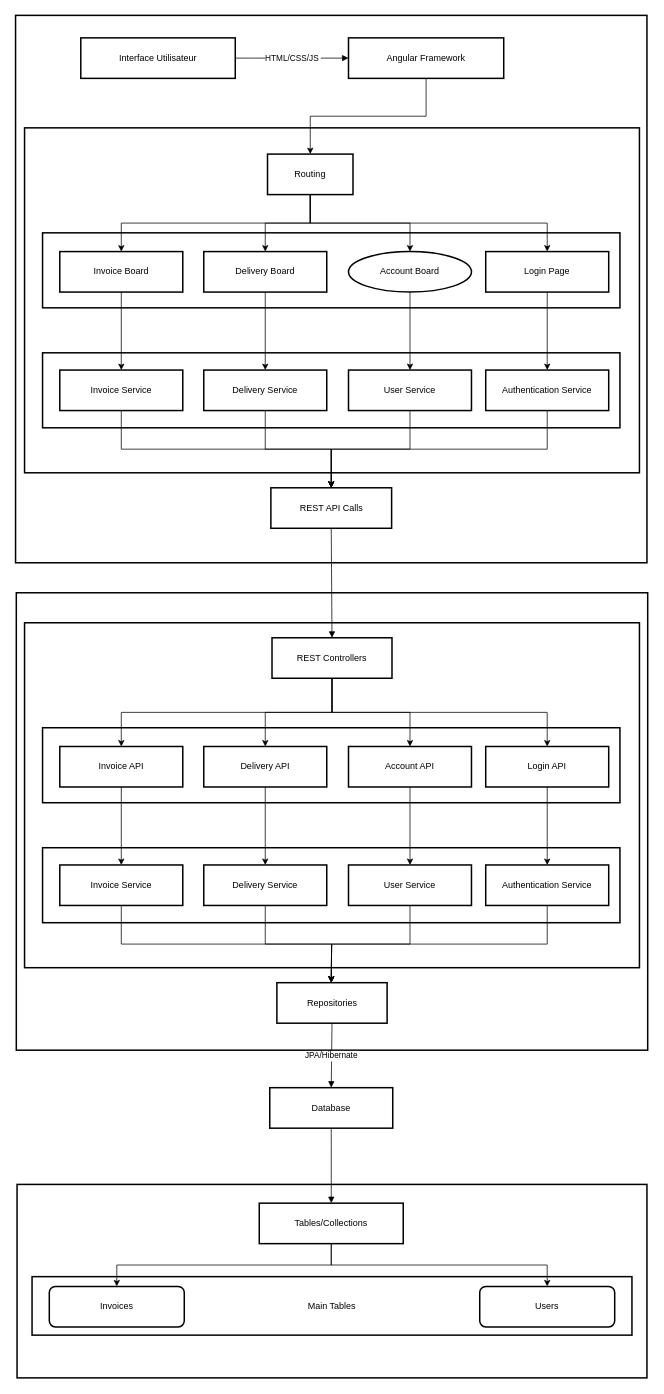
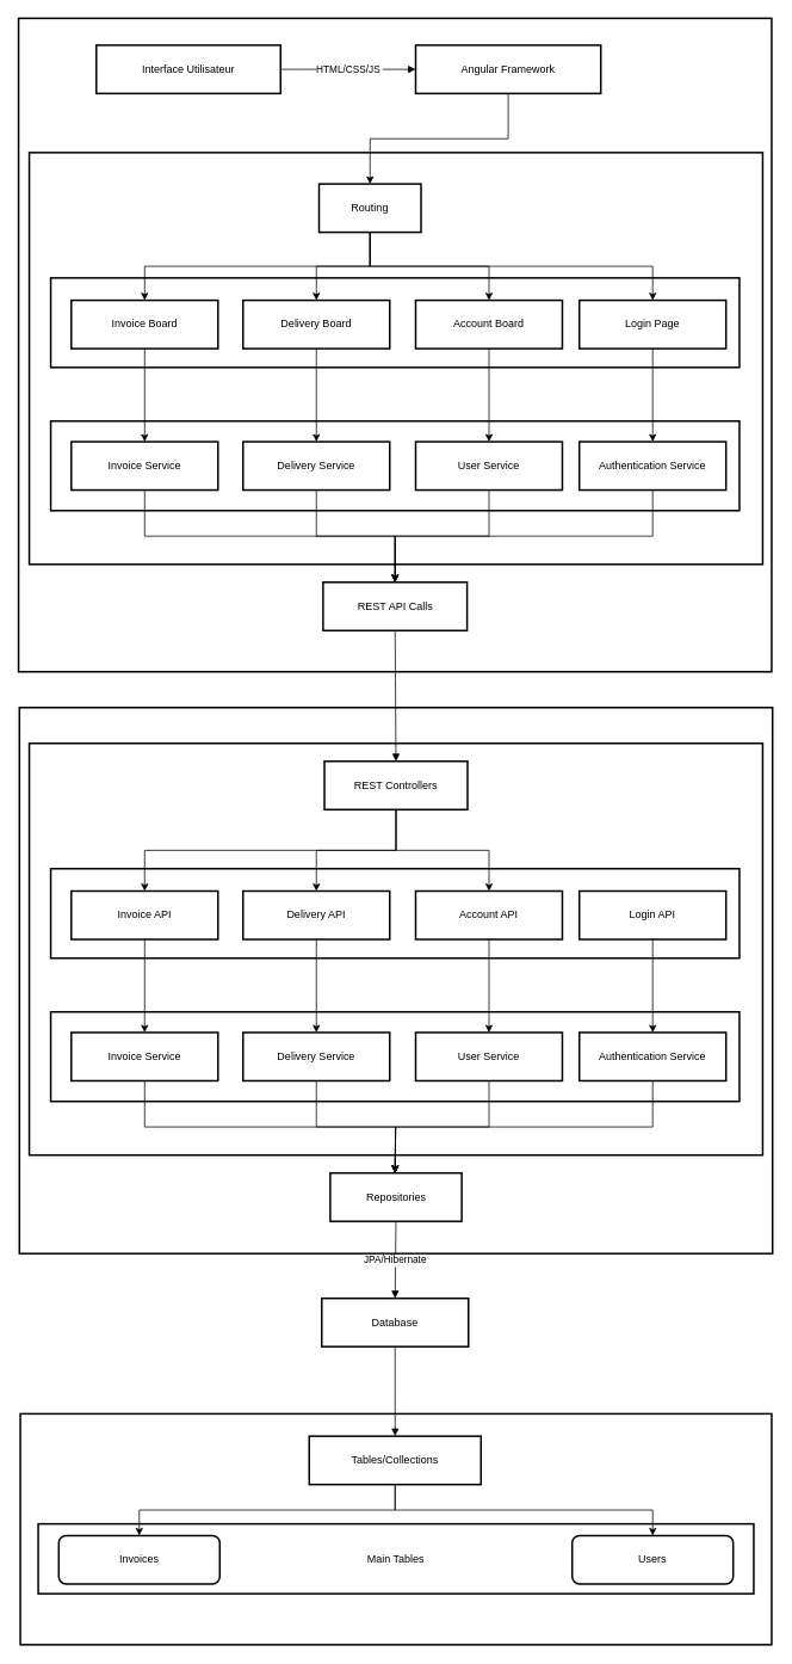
  <mxCell id="0" />
  <mxCell id="1" parent="0" />
  <mxCell id="2" value="Backend (Spring Boot)" style="whiteSpace=wrap;strokeWidth=2;" vertex="1" parent="1"><mxGeometry x="21" y="790" width="842" height="610" as="geometry" /></mxCell>
  <mxCell id="3" value="Frontend (Angular SPA)" style="whiteSpace=wrap;strokeWidth=2;" vertex="1" parent="1"><mxGeometry x="32" y="830" width="820" height="460" as="geometry" /></mxCell>
  <mxCell id="4" value="Client (Browser)" style="whiteSpace=wrap;strokeWidth=2;" vertex="1" parent="1"><mxGeometry x="20" y="20" width="842" height="730" as="geometry" /></mxCell>
  <mxCell id="5" value="Frontend (Angular SPA)" style="whiteSpace=wrap;strokeWidth=2;" vertex="1" parent="1"><mxGeometry x="32" y="170" width="820" height="460" as="geometry" /></mxCell>
  <mxCell id="6" value="" style="whiteSpace=wrap;strokeWidth=2;" vertex="1" parent="1"><mxGeometry x="56" y="470" width="770" height="100" as="geometry" /></mxCell>
  <mxCell id="7" value="Database" style="whiteSpace=wrap;strokeWidth=2;" vertex="1" parent="1"><mxGeometry x="22" y="1579" width="840" height="258" as="geometry" /></mxCell>
  <mxCell id="8" value="Main Tables" style="whiteSpace=wrap;strokeWidth=2;" vertex="1" parent="1"><mxGeometry x="42" y="1702" width="800" height="78" as="geometry" /></mxCell>
  <mxCell id="9" value="" style="whiteSpace=wrap;strokeWidth=2;" vertex="1" parent="1"><mxGeometry x="56" y="310" width="770" height="100" as="geometry" /></mxCell>
  <mxCell id="10" value="Interface Utilisateur" style="whiteSpace=wrap;strokeWidth=2;" vertex="1" parent="1"><mxGeometry x="107" y="50" width="206" height="54" as="geometry" /></mxCell>
  <mxCell id="11" style="edgeStyle=orthogonalEdgeStyle;rounded=0;orthogonalLoop=1;jettySize=auto;html=1;exitX=0.5;exitY=1;exitDx=0;exitDy=0;entryX=0.5;entryY=0;entryDx=0;entryDy=0;" edge="1" parent="1" source="12" target="18"><mxGeometry relative="1" as="geometry" /></mxCell>
  <mxCell id="12" value="Angular Framework" style="whiteSpace=wrap;strokeWidth=2;" vertex="1" parent="1"><mxGeometry x="464" y="50" width="207" height="54" as="geometry" /></mxCell>
  <mxCell id="13" value="REST API Calls" style="whiteSpace=wrap;strokeWidth=2;" vertex="1" parent="1"><mxGeometry x="360.5" y="650" width="161" height="54" as="geometry" /></mxCell>
  <mxCell id="14" style="edgeStyle=orthogonalEdgeStyle;rounded=0;orthogonalLoop=1;jettySize=auto;html=1;exitX=0.5;exitY=1;exitDx=0;exitDy=0;entryX=0.5;entryY=0;entryDx=0;entryDy=0;" edge="1" parent="1" source="18" target="30"><mxGeometry relative="1" as="geometry" /></mxCell>
  <mxCell id="15" style="edgeStyle=orthogonalEdgeStyle;rounded=0;orthogonalLoop=1;jettySize=auto;html=1;exitX=0.5;exitY=1;exitDx=0;exitDy=0;" edge="1" parent="1" source="18" target="28"><mxGeometry relative="1" as="geometry" /></mxCell>
  <mxCell id="16" style="edgeStyle=orthogonalEdgeStyle;rounded=0;orthogonalLoop=1;jettySize=auto;html=1;exitX=0.5;exitY=1;exitDx=0;exitDy=0;" edge="1" parent="1" source="18" target="26"><mxGeometry relative="1" as="geometry" /></mxCell>
  <mxCell id="17" style="edgeStyle=orthogonalEdgeStyle;rounded=0;orthogonalLoop=1;jettySize=auto;html=1;exitX=0.5;exitY=1;exitDx=0;exitDy=0;entryX=0.5;entryY=0;entryDx=0;entryDy=0;" edge="1" parent="1" source="18" target="24"><mxGeometry relative="1" as="geometry" /></mxCell>
  <mxCell id="18" value="Routing" style="whiteSpace=wrap;strokeWidth=2;" vertex="1" parent="1"><mxGeometry x="356" y="205" width="114" height="54" as="geometry" /></mxCell>
  <mxCell id="19" style="edgeStyle=orthogonalEdgeStyle;rounded=0;orthogonalLoop=1;jettySize=auto;html=1;exitX=0.5;exitY=1;exitDx=0;exitDy=0;" edge="1" parent="1" source="20" target="13"><mxGeometry relative="1" as="geometry" /></mxCell>
  <mxCell id="20" value="Authentication Service" style="whiteSpace=wrap;strokeWidth=2;" vertex="1" parent="1"><mxGeometry x="647" y="493" width="164" height="54" as="geometry" /></mxCell>
  <mxCell id="21" style="edgeStyle=orthogonalEdgeStyle;rounded=0;orthogonalLoop=1;jettySize=auto;html=1;exitX=0.5;exitY=1;exitDx=0;exitDy=0;" edge="1" parent="1" source="22" target="13"><mxGeometry relative="1" as="geometry" /></mxCell>
  <mxCell id="22" value="Invoice Service" style="whiteSpace=wrap;strokeWidth=2;" vertex="1" parent="1"><mxGeometry x="79" y="493" width="164" height="54" as="geometry" /></mxCell>
  <mxCell id="23" style="edgeStyle=orthogonalEdgeStyle;rounded=0;orthogonalLoop=1;jettySize=auto;html=1;exitX=0.5;exitY=1;exitDx=0;exitDy=0;" edge="1" parent="1" source="24" target="20"><mxGeometry relative="1" as="geometry" /></mxCell>
  <mxCell id="24" value="Login Page" style="whiteSpace=wrap;strokeWidth=2;" vertex="1" parent="1"><mxGeometry x="647" y="335" width="164" height="54" as="geometry" /></mxCell>
  <mxCell id="25" style="edgeStyle=orthogonalEdgeStyle;rounded=0;orthogonalLoop=1;jettySize=auto;html=1;exitX=0.5;exitY=1;exitDx=0;exitDy=0;entryX=0.5;entryY=0;entryDx=0;entryDy=0;" edge="1" parent="1" source="26" target="45"><mxGeometry relative="1" as="geometry" /></mxCell>
- <mxCell id="26" value="Account Board" style="ellipse;whiteSpace=wrap;strokeWidth=2;" vertex="1" parent="1"><mxGeometry x="464" y="335" width="164" height="54" as="geometry" /></mxCell>
+ <mxCell id="26" value="Account Board" style="whiteSpace=wrap;strokeWidth=2;" vertex="1" parent="1"><mxGeometry x="464" y="335" width="164" height="54" as="geometry" /></mxCell>
  <mxCell id="27" style="edgeStyle=orthogonalEdgeStyle;rounded=0;orthogonalLoop=1;jettySize=auto;html=1;exitX=0.5;exitY=1;exitDx=0;exitDy=0;entryX=0.5;entryY=0;entryDx=0;entryDy=0;" edge="1" parent="1" source="28" target="43"><mxGeometry relative="1" as="geometry" /></mxCell>
  <mxCell id="28" value="Delivery Board" style="whiteSpace=wrap;strokeWidth=2;" vertex="1" parent="1"><mxGeometry x="271" y="335" width="164" height="54" as="geometry" /></mxCell>
  <mxCell id="29" style="edgeStyle=orthogonalEdgeStyle;rounded=0;orthogonalLoop=1;jettySize=auto;html=1;exitX=0.5;exitY=1;exitDx=0;exitDy=0;entryX=0.5;entryY=0;entryDx=0;entryDy=0;" edge="1" parent="1" source="30" target="22"><mxGeometry relative="1" as="geometry" /></mxCell>
  <mxCell id="30" value="Invoice Board" style="whiteSpace=wrap;strokeWidth=2;" vertex="1" parent="1"><mxGeometry x="79" y="335" width="164" height="54" as="geometry" /></mxCell>
  <mxCell id="31" value="Repositories" style="whiteSpace=wrap;strokeWidth=2;" vertex="1" parent="1"><mxGeometry x="368.5" y="1310" width="147" height="54" as="geometry" /></mxCell>
  <mxCell id="32" value="Database" style="whiteSpace=wrap;strokeWidth=2;" vertex="1" parent="1"><mxGeometry x="359" y="1450" width="164" height="54" as="geometry" /></mxCell>
  <mxCell id="33" style="edgeStyle=orthogonalEdgeStyle;rounded=0;orthogonalLoop=1;jettySize=auto;html=1;exitX=0.5;exitY=1;exitDx=0;exitDy=0;entryX=0.5;entryY=0;entryDx=0;entryDy=0;" edge="1" parent="1" source="35" target="37"><mxGeometry relative="1" as="geometry" /></mxCell>
  <mxCell id="34" style="edgeStyle=orthogonalEdgeStyle;rounded=0;orthogonalLoop=1;jettySize=auto;html=1;exitX=0.5;exitY=1;exitDx=0;exitDy=0;entryX=0.5;entryY=0;entryDx=0;entryDy=0;" edge="1" parent="1" source="35" target="36"><mxGeometry relative="1" as="geometry" /></mxCell>
  <mxCell id="35" value="Tables/Collections" style="whiteSpace=wrap;strokeWidth=2;" vertex="1" parent="1"><mxGeometry x="345" y="1604" width="192" height="54" as="geometry" /></mxCell>
  <mxCell id="36" value="Users" style="whiteSpace=wrap;strokeWidth=2;rounded=1;" vertex="1" parent="1"><mxGeometry x="639" y="1715" width="180" height="54" as="geometry" /></mxCell>
  <mxCell id="37" value="Invoices" style="whiteSpace=wrap;strokeWidth=2;rounded=1;" vertex="1" parent="1"><mxGeometry x="65" y="1715" width="180" height="54" as="geometry" /></mxCell>
  <mxCell id="38" value="HTML/CSS/JS" style="curved=1;startArrow=none;endArrow=block;exitX=1;exitY=0.5;entryX=0;entryY=0.5;rounded=0;exitDx=0;exitDy=0;entryDx=0;entryDy=0;" edge="1" parent="1" source="10" target="12"><mxGeometry relative="1" as="geometry"><Array as="points" /></mxGeometry></mxCell>
  <mxCell id="39" value="" style="curved=1;startArrow=none;endArrow=block;exitX=0.5;exitY=1;entryX=0.5;entryY=0;rounded=0;entryDx=0;entryDy=0;" edge="1" parent="1" source="13" target="52"><mxGeometry relative="1" as="geometry"><Array as="points" /></mxGeometry></mxCell>
  <mxCell id="40" value="JPA/Hibernate" style="curved=1;startArrow=none;endArrow=block;exitX=0.5;exitY=1;entryX=0.5;entryY=0;rounded=0;" edge="1" parent="1" source="31" target="32"><mxGeometry relative="1" as="geometry"><Array as="points" /></mxGeometry></mxCell>
  <mxCell id="41" value="" style="curved=1;startArrow=none;endArrow=block;exitX=0.5;exitY=1;entryX=0.5;entryY=0;rounded=0;" edge="1" parent="1" source="32" target="35"><mxGeometry relative="1" as="geometry"><Array as="points" /></mxGeometry></mxCell>
  <mxCell id="42" style="edgeStyle=orthogonalEdgeStyle;rounded=0;orthogonalLoop=1;jettySize=auto;html=1;exitX=0.5;exitY=1;exitDx=0;exitDy=0;" edge="1" parent="1" source="43" target="13"><mxGeometry relative="1" as="geometry" /></mxCell>
  <mxCell id="43" value="Delivery Service" style="whiteSpace=wrap;strokeWidth=2;" vertex="1" parent="1"><mxGeometry x="271" y="493" width="164" height="54" as="geometry" /></mxCell>
  <mxCell id="44" style="edgeStyle=orthogonalEdgeStyle;rounded=0;orthogonalLoop=1;jettySize=auto;html=1;exitX=0.5;exitY=1;exitDx=0;exitDy=0;" edge="1" parent="1" source="45" target="13"><mxGeometry relative="1" as="geometry" /></mxCell>
  <mxCell id="45" value="User Service" style="whiteSpace=wrap;strokeWidth=2;" vertex="1" parent="1"><mxGeometry x="464" y="493" width="164" height="54" as="geometry" /></mxCell>
  <mxCell id="46" value="" style="whiteSpace=wrap;strokeWidth=2;" vertex="1" parent="1"><mxGeometry x="56" y="1130" width="770" height="100" as="geometry" /></mxCell>
  <mxCell id="47" value="" style="whiteSpace=wrap;strokeWidth=2;" vertex="1" parent="1"><mxGeometry x="56" y="970" width="770" height="100" as="geometry" /></mxCell>
  <mxCell id="48" style="edgeStyle=orthogonalEdgeStyle;rounded=0;orthogonalLoop=1;jettySize=auto;html=1;exitX=0.5;exitY=1;exitDx=0;exitDy=0;entryX=0.5;entryY=0;entryDx=0;entryDy=0;" edge="1" parent="1" source="52" target="64"><mxGeometry relative="1" as="geometry" /></mxCell>
  <mxCell id="49" style="edgeStyle=orthogonalEdgeStyle;rounded=0;orthogonalLoop=1;jettySize=auto;html=1;exitX=0.5;exitY=1;exitDx=0;exitDy=0;" edge="1" parent="1" source="52" target="62"><mxGeometry relative="1" as="geometry" /></mxCell>
  <mxCell id="50" style="edgeStyle=orthogonalEdgeStyle;rounded=0;orthogonalLoop=1;jettySize=auto;html=1;exitX=0.5;exitY=1;exitDx=0;exitDy=0;" edge="1" parent="1" source="52" target="60"><mxGeometry relative="1" as="geometry" /></mxCell>
- <mxCell id="51" style="edgeStyle=orthogonalEdgeStyle;rounded=0;orthogonalLoop=1;jettySize=auto;html=1;exitX=0.5;exitY=1;exitDx=0;exitDy=0;entryX=0.5;entryY=0;entryDx=0;entryDy=0;" edge="1" parent="1" source="52" target="58"><mxGeometry relative="1" as="geometry" /></mxCell>
  <mxCell id="52" value="REST Controllers" style="whiteSpace=wrap;strokeWidth=2;" vertex="1" parent="1"><mxGeometry x="362" y="850" width="160" height="54" as="geometry" /></mxCell>
  <mxCell id="53" style="edgeStyle=orthogonalEdgeStyle;rounded=0;orthogonalLoop=1;jettySize=auto;html=1;exitX=0.5;exitY=1;exitDx=0;exitDy=0;" edge="1" parent="1" source="54"><mxGeometry relative="1" as="geometry"><mxPoint x="441" y="1310" as="targetPoint" /></mxGeometry></mxCell>
  <mxCell id="54" value="Authentication Service" style="whiteSpace=wrap;strokeWidth=2;" vertex="1" parent="1"><mxGeometry x="647" y="1153" width="164" height="54" as="geometry" /></mxCell>
  <mxCell id="55" style="edgeStyle=orthogonalEdgeStyle;rounded=0;orthogonalLoop=1;jettySize=auto;html=1;exitX=0.5;exitY=1;exitDx=0;exitDy=0;" edge="1" parent="1" source="56"><mxGeometry relative="1" as="geometry"><mxPoint x="441" y="1310" as="targetPoint" /></mxGeometry></mxCell>
  <mxCell id="56" value="Invoice Service" style="whiteSpace=wrap;strokeWidth=2;" vertex="1" parent="1"><mxGeometry x="79" y="1153" width="164" height="54" as="geometry" /></mxCell>
  <mxCell id="57" style="edgeStyle=orthogonalEdgeStyle;rounded=0;orthogonalLoop=1;jettySize=auto;html=1;exitX=0.5;exitY=1;exitDx=0;exitDy=0;" edge="1" parent="1" source="58" target="54"><mxGeometry relative="1" as="geometry" /></mxCell>
  <mxCell id="58" value="Login API" style="whiteSpace=wrap;strokeWidth=2;" vertex="1" parent="1"><mxGeometry x="647" y="995" width="164" height="54" as="geometry" /></mxCell>
  <mxCell id="59" style="edgeStyle=orthogonalEdgeStyle;rounded=0;orthogonalLoop=1;jettySize=auto;html=1;exitX=0.5;exitY=1;exitDx=0;exitDy=0;entryX=0.5;entryY=0;entryDx=0;entryDy=0;" edge="1" parent="1" source="60" target="68"><mxGeometry relative="1" as="geometry" /></mxCell>
  <mxCell id="60" value="Account API" style="whiteSpace=wrap;strokeWidth=2;" vertex="1" parent="1"><mxGeometry x="464" y="995" width="164" height="54" as="geometry" /></mxCell>
  <mxCell id="61" style="edgeStyle=orthogonalEdgeStyle;rounded=0;orthogonalLoop=1;jettySize=auto;html=1;exitX=0.5;exitY=1;exitDx=0;exitDy=0;entryX=0.5;entryY=0;entryDx=0;entryDy=0;" edge="1" parent="1" source="62" target="66"><mxGeometry relative="1" as="geometry" /></mxCell>
  <mxCell id="62" value="Delivery API" style="whiteSpace=wrap;strokeWidth=2;" vertex="1" parent="1"><mxGeometry x="271" y="995" width="164" height="54" as="geometry" /></mxCell>
  <mxCell id="63" style="edgeStyle=orthogonalEdgeStyle;rounded=0;orthogonalLoop=1;jettySize=auto;html=1;exitX=0.5;exitY=1;exitDx=0;exitDy=0;entryX=0.5;entryY=0;entryDx=0;entryDy=0;" edge="1" parent="1" source="64" target="56"><mxGeometry relative="1" as="geometry" /></mxCell>
  <mxCell id="64" value="Invoice API" style="whiteSpace=wrap;strokeWidth=2;" vertex="1" parent="1"><mxGeometry x="79" y="995" width="164" height="54" as="geometry" /></mxCell>
  <mxCell id="65" style="edgeStyle=orthogonalEdgeStyle;rounded=0;orthogonalLoop=1;jettySize=auto;html=1;exitX=0.5;exitY=1;exitDx=0;exitDy=0;" edge="1" parent="1" source="66"><mxGeometry relative="1" as="geometry"><mxPoint x="441" y="1310" as="targetPoint" /></mxGeometry></mxCell>
  <mxCell id="66" value="Delivery Service" style="whiteSpace=wrap;strokeWidth=2;" vertex="1" parent="1"><mxGeometry x="271" y="1153" width="164" height="54" as="geometry" /></mxCell>
  <mxCell id="67" style="edgeStyle=orthogonalEdgeStyle;rounded=0;orthogonalLoop=1;jettySize=auto;html=1;exitX=0.5;exitY=1;exitDx=0;exitDy=0;" edge="1" parent="1" source="68"><mxGeometry relative="1" as="geometry"><mxPoint x="441" y="1310" as="targetPoint" /></mxGeometry></mxCell>
  <mxCell id="68" value="User Service" style="whiteSpace=wrap;strokeWidth=2;" vertex="1" parent="1"><mxGeometry x="464" y="1153" width="164" height="54" as="geometry" /></mxCell>
